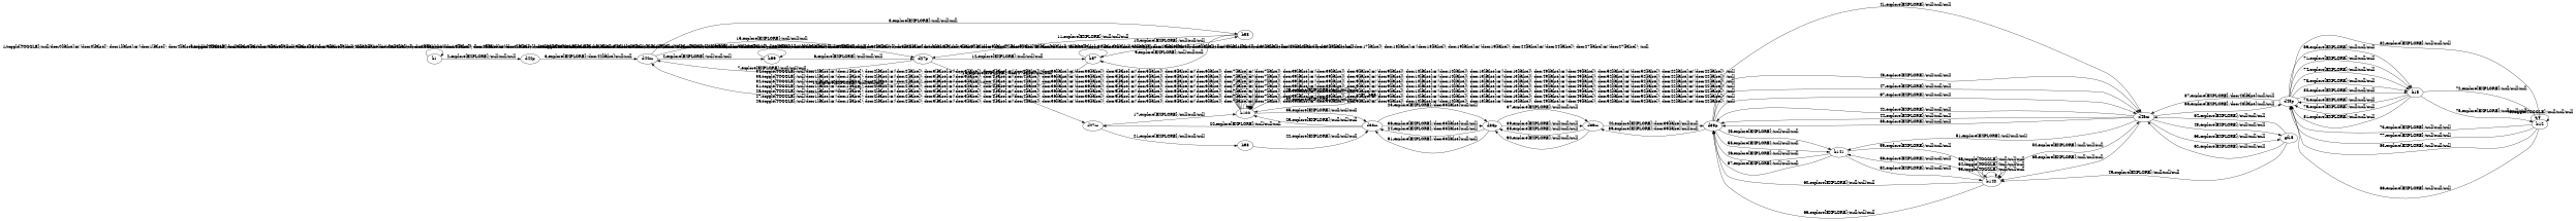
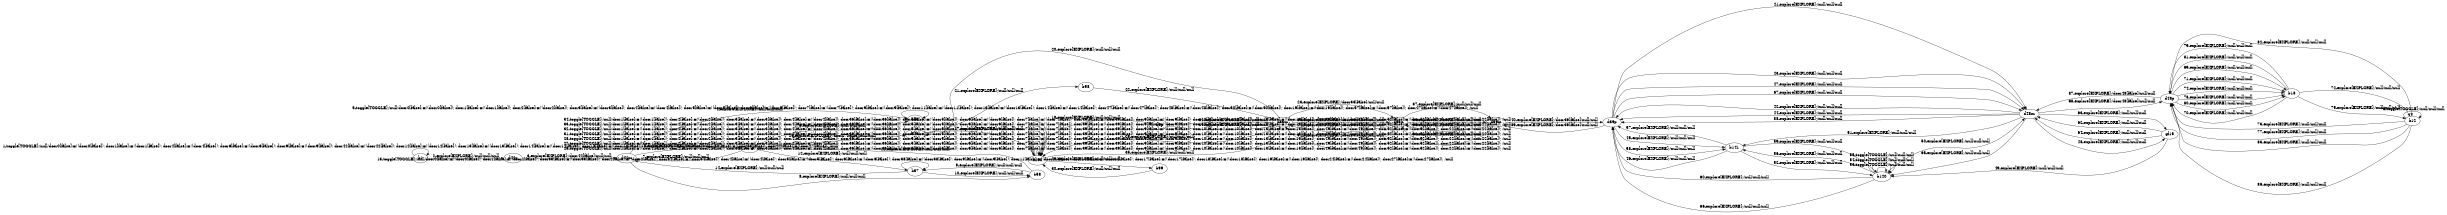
  digraph {
    rankdir=LR
    b1
    d42p
    d42m
    b59
    d27p
    b58
    b57
    d27m
    b100
    b98
+   d9p
    d33m
    b99
    d33p
    d39m
    d39p
    d48m
    b141
    gf15
    b140
    d48p
    b18
    n23 [label=b12]
    b1 -> b1 [label="1-toggle[TOGGLE];/null/door0[false]:=!(door0[false]); door1[false]:=!(door1[false]); door4[false]:=!(door4[false]); door6[false]:=!(door6[false]); door9[false]:=!(door9[false]); door42[false]:=!(door42[false]); door12[false]:=!(door12[false]); door13[false]:=!(door13[false]); door14[false]:=!(door14[false]); door18[false]:=!(door18[false]); door23[false]:=!(door23[false]); door58[false]:=!(door58[false]); door27[false]:=!(door27[false]); /null"]
    b1 -> d42p [label="2-explore[EXPLORE];/null/null/null"]
    d42p -> d42m [label="3-explore[EXPLORE];/door42[false]/null/null"]
    d42m -> b59 [label="4-explore[EXPLORE];/null/null/null"]
    d42m -> d27p [label="15-explore[EXPLORE];/null/null/null"]
    d42m -> b58 [label="8-explore[EXPLORE];/null/null/null"]
    b59 -> b59 [label="5-toggle[TOGGLE];/null/door0[false]:=!(door0[false]); door1[false]:=!(door1[false]); door2[false]:=!(door2[false]); door3[false]:=!(door3[false]); door4[false]:=!(door4[false]); door5[false]:=!(door5[false]); door6[false]:=!(door6[false]); door7[false]:=!(door7[false]); door9[false]:=!(door9[false]); door11[false]:=!(door11[false]); door13[false]:=!(door13[false]); door14[false]:=!(door14[false]); door47[false]:=!(door47[false]); door48[false]:=!(door48[false]); door50[false]:=!(door50[false]); door19[false]:=!(door19[false]); door57[false]:=!(door57[false]); door27[false]:=!(door27[false]); /null"]
-   b59 -> d27p [label="6-explore[EXPLORE];/null/null/null"]
+   d27p -> b59 [label="6-explore[EXPLORE];/null/null/null"]
    d27p -> d42m [label="7-explore[EXPLORE];/null/null/null"]
    d27p -> b57 [label="12-explore[EXPLORE];/null/null/null"]
    d27p -> d27m [label="16-explore[EXPLORE];/door27[false]/null/null"]
    b58 -> d27p [label="11-explore[EXPLORE];/null/null/null"]
    b58 -> b57 [label="9-explore[EXPLORE];/null/null/null"]
    b57 -> d42m [label="14-explore[EXPLORE];/null/null/null"]
    b57 -> b58 [label="10-explore[EXPLORE];/null/null/null"]
    b57 -> b57 [label="13-toggle[TOGGLE];/null/door0[false]:=!(door0[false]); door1[false]:=!(door1[false]); door33[false]:=!(door33[false]); door2[false]:=!(door2[false]); door34[false]:=!(door34[false]); door4[false]:=!(door4[false]); door5[false]:=!(door5[false]); door6[false]:=!(door6[false]); door38[false]:=!(door38[false]); door9[false]:=!(door9[false]); door11[false]:=!(door11[false]); door14[false]:=!(door14[false]); door17[false]:=!(door17[false]); door18[false]:=!(door18[false]); door19[false]:=!(door19[false]); door24[false]:=!(door24[false]); door27[false]:=!(door27[false]); /null"]
    d27m -> b100 [label="17-explore[EXPLORE];/null/null/null"]
    d27m -> b98 [label="21-explore[EXPLORE];/null/null/null"]
    b100 -> b100 [label="26-toggle[TOGGLE];/null/door1[false]:=!(door1[false]); door2[false]:=!(door2[false]); door3[false]:=!(door3[false]); door4[false]:=!(door4[false]); door36[false]:=!(door36[false]); door5[false]:=!(door5[false]); door6[false]:=!(door6[false]); door7[false]:=!(door7[false]); door39[false]:=!(door39[false]); door9[false]:=!(door9[false]); door10[false]:=!(door10[false]); door13[false]:=!(door13[false]); door49[false]:=!(door49[false]); door52[false]:=!(door52[false]); door22[false]:=!(door22[false]); /null"]
    b100 -> b100 [label="27-toggle[TOGGLE];/null/door1[false]:=!(door1[false]); door2[false]:=!(door2[false]); door3[false]:=!(door3[false]); door4[false]:=!(door4[false]); door36[false]:=!(door36[false]); door5[false]:=!(door5[false]); door6[false]:=!(door6[false]); door7[false]:=!(door7[false]); door39[false]:=!(door39[false]); door9[false]:=!(door9[false]); door10[false]:=!(door10[false]); door13[false]:=!(door13[false]); door49[false]:=!(door49[false]); door52[false]:=!(door52[false]); door22[false]:=!(door22[false]); /null"]
    b100 -> b100 [label="28-toggle[TOGGLE];/null/door1[false]:=!(door1[false]); door2[false]:=!(door2[false]); door3[false]:=!(door3[false]); door4[false]:=!(door4[false]); door36[false]:=!(door36[false]); door5[false]:=!(door5[false]); door6[false]:=!(door6[false]); door7[false]:=!(door7[false]); door39[false]:=!(door39[false]); door9[false]:=!(door9[false]); door10[false]:=!(door10[false]); door13[false]:=!(door13[false]); door49[false]:=!(door49[false]); door52[false]:=!(door52[false]); door22[false]:=!(door22[false]); /null"]
    b100 -> b100 [label="31-toggle[TOGGLE];/null/door1[false]:=!(door1[false]); door2[false]:=!(door2[false]); door3[false]:=!(door3[false]); door4[false]:=!(door4[false]); door36[false]:=!(door36[false]); door5[false]:=!(door5[false]); door6[false]:=!(door6[false]); door7[false]:=!(door7[false]); door39[false]:=!(door39[false]); door9[false]:=!(door9[false]); door10[false]:=!(door10[false]); door13[false]:=!(door13[false]); door49[false]:=!(door49[false]); door52[false]:=!(door52[false]); door22[false]:=!(door22[false]); /null"]
    b100 -> b100 [label="32-toggle[TOGGLE];/null/door1[false]:=!(door1[false]); door2[false]:=!(door2[false]); door3[false]:=!(door3[false]); door4[false]:=!(door4[false]); door36[false]:=!(door36[false]); door5[false]:=!(door5[false]); door6[false]:=!(door6[false]); door7[false]:=!(door7[false]); door39[false]:=!(door39[false]); door9[false]:=!(door9[false]); door10[false]:=!(door10[false]); door13[false]:=!(door13[false]); door49[false]:=!(door49[false]); door52[false]:=!(door52[false]); door22[false]:=!(door22[false]); /null"]
    b100 -> b100 [label="33-toggle[TOGGLE];/null/door1[false]:=!(door1[false]); door2[false]:=!(door2[false]); door3[false]:=!(door3[false]); door4[false]:=!(door4[false]); door36[false]:=!(door36[false]); door5[false]:=!(door5[false]); door6[false]:=!(door6[false]); door7[false]:=!(door7[false]); door39[false]:=!(door39[false]); door9[false]:=!(door9[false]); door10[false]:=!(door10[false]); door13[false]:=!(door13[false]); door49[false]:=!(door49[false]); door52[false]:=!(door52[false]); door22[false]:=!(door22[false]); /null"]
    b100 -> b100 [label="34-toggle[TOGGLE];/null/door1[false]:=!(door1[false]); door2[false]:=!(door2[false]); door3[false]:=!(door3[false]); door4[false]:=!(door4[false]); door36[false]:=!(door36[false]); door5[false]:=!(door5[false]); door6[false]:=!(door6[false]); door7[false]:=!(door7[false]); door39[false]:=!(door39[false]); door9[false]:=!(door9[false]); door10[false]:=!(door10[false]); door13[false]:=!(door13[false]); door49[false]:=!(door49[false]); door52[false]:=!(door52[false]); door22[false]:=!(door22[false]); /null"]
+   b100 -> d9p [label="18-explore[EXPLORE];/null/null/null"]
    b100 -> d33m [label="35-explore[EXPLORE];/null/null/null"]
    b100 -> b99 [label="29-explore[EXPLORE];/null/null/null"]
    b98 -> d33m [label="22-explore[EXPLORE];/null/null/null"]
+   d9p -> d33m [label="19-explore[EXPLORE];/null/null/null"]
    d33m -> d27m [label="20-explore[EXPLORE];/null/null/null"]
    d33m -> b100 [label="25-explore[EXPLORE];/null/null/null"]
+   d33m -> d9p [label="92-explore[EXPLORE];/null/null/null"]
    d33m -> d33p [label="23-explore[EXPLORE];/door33[false]/null/null"]
    d33m -> d33p [label="36-explore[EXPLORE];/door33[false]/null/null"]
    b99 -> b100 [label="30-explore[EXPLORE];/null/null/null"]
    d33p -> d33m [label="24-explore[EXPLORE];/door33[false]/null/null"]
    d33p -> d33m [label="91-explore[EXPLORE];/door33[false]/null/null"]
    d33p -> d39m [label="37-explore[EXPLORE];/null/null/null"]
    d33p -> d39m [label="39-explore[EXPLORE];/null/null/null"]
    d39m -> d33p [label="38-explore[EXPLORE];/null/null/null"]
    d39m -> d33p [label="90-explore[EXPLORE];/null/null/null"]
    d39m -> d39p [label="40-explore[EXPLORE];/door39[false]/null/null"]
    d39p -> d39m [label="89-explore[EXPLORE];/door39[false]/null/null"]
    d39p -> d48m [label="41-explore[EXPLORE];/null/null/null"]
    d39p -> d48m [label="43-explore[EXPLORE];/null/null/null"]
    d39p -> d48m [label="47-explore[EXPLORE];/null/null/null"]
    d39p -> d48m [label="67-explore[EXPLORE];/null/null/null"]
    d39p -> b141 [label="45-explore[EXPLORE];/null/null/null"]
    d39p -> b141 [label="58-explore[EXPLORE];/null/null/null"]
    d48m -> d39p [label="42-explore[EXPLORE];/null/null/null"]
    d48m -> d39p [label="44-explore[EXPLORE];/null/null/null"]
    d48m -> d39p [label="88-explore[EXPLORE];/null/null/null"]
    d48m -> b141 [label="51-explore[EXPLORE];/null/null/null"]
    d48m -> gf15 [label="48-explore[EXPLORE];/null/null/null"]
    d48m -> gf15 [label="63-explore[EXPLORE];/null/null/null"]
    d48m -> b140 [label="65-explore[EXPLORE];/null/null/null"]
    d48m -> d48p [label="68-explore[EXPLORE];/door48[false]/null/null"]
    b141 -> d39p [label="46-explore[EXPLORE];/null/null/null"]
    b141 -> d39p [label="57-explore[EXPLORE];/null/null/null"]
    b141 -> b140 [label="52-explore[EXPLORE];/null/null/null"]
    b141 -> b140 [label="59-explore[EXPLORE];/null/null/null"]
    gf15 -> d48m [label="62-explore[EXPLORE];/null/null/null"]
    gf15 -> d48m [label="64-explore[EXPLORE];/null/null/null"]
    gf15 -> b140 [label="49-explore[EXPLORE];/null/null/null"]
    b140 -> d39p [label="60-explore[EXPLORE];/null/null/null"]
    b140 -> d39p [label="66-explore[EXPLORE];/null/null/null"]
    b140 -> d48m [label="50-explore[EXPLORE];/null/null/null"]
    b140 -> b141 [label="56-explore[EXPLORE];/null/null/null"]
    b140 -> b140 [label="53-toggle[TOGGLE];/null/null/null"]
    b140 -> b140 [label="54-toggle[TOGGLE];/null/null/null"]
    b140 -> b140 [label="55-toggle[TOGGLE];/null/null/null"]
    d48p -> d48m [label="87-explore[EXPLORE];/door48[false]/null/null"]
    d48p -> b18 [label="69-explore[EXPLORE];/null/null/null"]
    d48p -> b18 [label="71-explore[EXPLORE];/null/null/null"]
    d48p -> b18 [label="74-explore[EXPLORE];/null/null/null"]
    d48p -> b18 [label="78-explore[EXPLORE];/null/null/null"]
    d48p -> b18 [label="80-explore[EXPLORE];/null/null/null"]
    d48p -> n23 [label="82-explore[EXPLORE];/null/null/null"]
    b18 -> d48p [label="70-explore[EXPLORE];/null/null/null"]
    b18 -> d48p [label="79-explore[EXPLORE];/null/null/null"]
    b18 -> d48p [label="81-explore[EXPLORE];/null/null/null"]
    b18 -> n23 [label="72-explore[EXPLORE];/null/null/null"]
    b18 -> n23 [label="75-explore[EXPLORE];/null/null/null"]
    n23 -> d48p [label="73-explore[EXPLORE];/null/null/null"]
    n23 -> d48p [label="77-explore[EXPLORE];/null/null/null"]
    n23 -> d48p [label="83-explore[EXPLORE];/null/null/null"]
    n23 -> d48p [label="86-explore[EXPLORE];/null/null/null"]
    n23 -> n23 [label="76-toggle[TOGGLE];/null/null/null"]
  }
